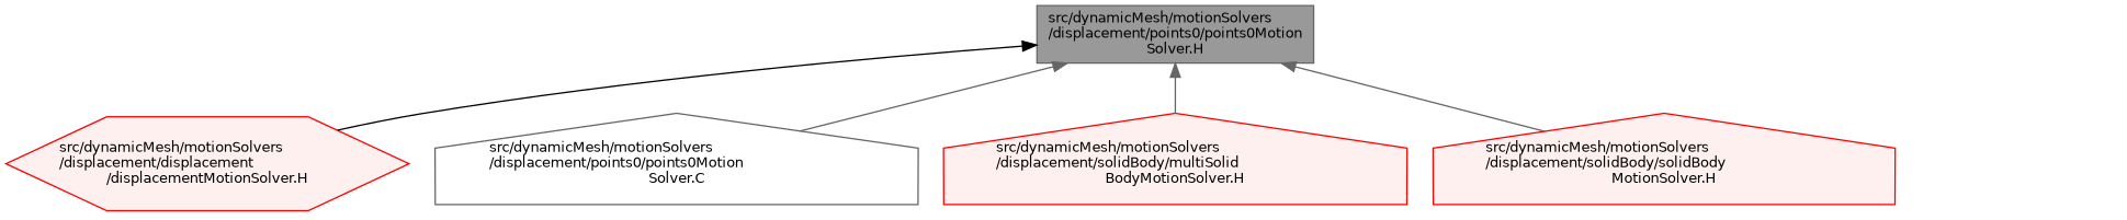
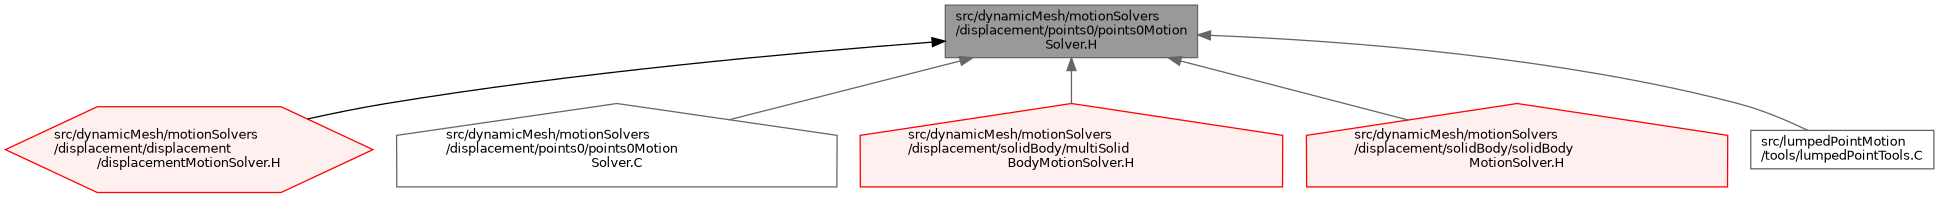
  digraph {
    node [color=red fillcolor="#FFF0F0" fontname=Helvetica fontsize=10 shape=house style=filled]
    edge [color=gray40 dir=back fontname=Helvetica fontsize=10 labelfontname=Helvetica labelfontsize=10 style=solid]
    n1 [color=gray40 fillcolor=grey60 fontcolor=black height=0.2 label="src/dynamicMesh/motionSolvers\l/displacement/points0/points0Motion\lSolver.H" shape=box width=0.4]
    n2 [height=0.2 label="src/dynamicMesh/motionSolvers\l/displacement/displacement\l/displacementMotionSolver.H" shape=hexagon width=0.4]
    n3 [color=grey40 fillcolor=white height=0.2 label="src/dynamicMesh/motionSolvers\l/displacement/points0/points0Motion\lSolver.C" width=0.4]
    n4 [height=0.2 label="src/dynamicMesh/motionSolvers\l/displacement/solidBody/multiSolid\lBodyMotionSolver.H" width=0.4]
    n5 [height=0.2 label="src/dynamicMesh/motionSolvers\l/displacement/solidBody/solidBody\lMotionSolver.H" width=0.4]
+   n6 [color=grey40 fillcolor=white height=0.2 label="src/lumpedPointMotion\l/tools/lumpedPointTools.C" shape=box width=0.4]
    n1 -> n2 [color=black]
    n1 -> n3
    n1 -> n4
    n1 -> n5
+   n1 -> n6
  }
